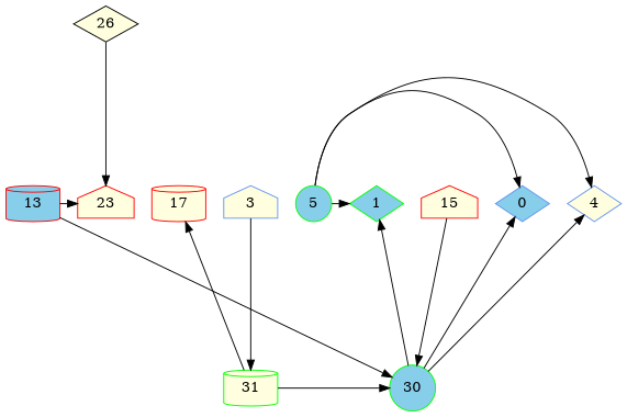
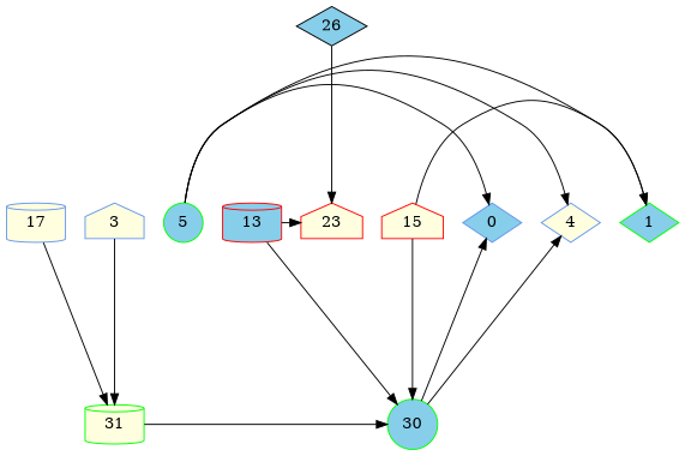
  digraph {
    ranksep=2.0
    node [color=green fillcolor=skyblue shape=diamond style=filled]
    1
    3 [color=cornflowerblue fillcolor=lightyellow shape=house]
    4 [color=cornflowerblue fillcolor=lightyellow]
    5 [shape=circle]
    n5 [color=cornflowerblue label=0]
    13 [color=red shape=cylinder]
    15 [color=red fillcolor=lightyellow shape=house]
-   17 [color=red fillcolor=lightyellow shape=cylinder]
+   17 [color=cornflowerblue fillcolor=lightyellow shape=cylinder]
    23 [color=red fillcolor=lightyellow shape=house]
-   26 [color=black fillcolor=lightyellow]
+   26 [color=black]
    30 [shape=circle]
    31 [fillcolor=lightyellow shape=cylinder]
    subgraph sub_1 {
      rank=same
      1
      3
      4
      5
      n5
      13
      15
      17
      23
    }
    subgraph sub_2 {
      rank=same
      26
    }
    subgraph sub_3 {
      rank=same
      30
      31
    }
    3 -> 31
    5 -> 1
    5 -> 4
    5 -> n5
    13 -> 23
    13 -> 30
    15 -> 30
-   31 -> 17
+   17 -> 31
    26 -> 23
-   30 -> 1
+   15 -> 1
    30 -> 4
    30 -> n5
    31 -> 30
  }
